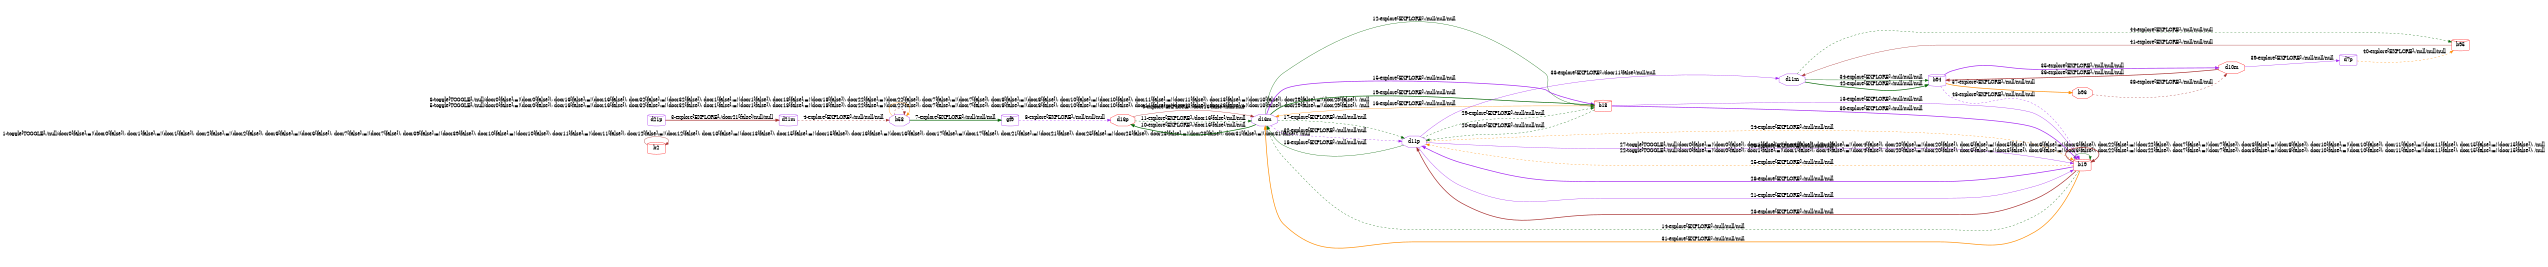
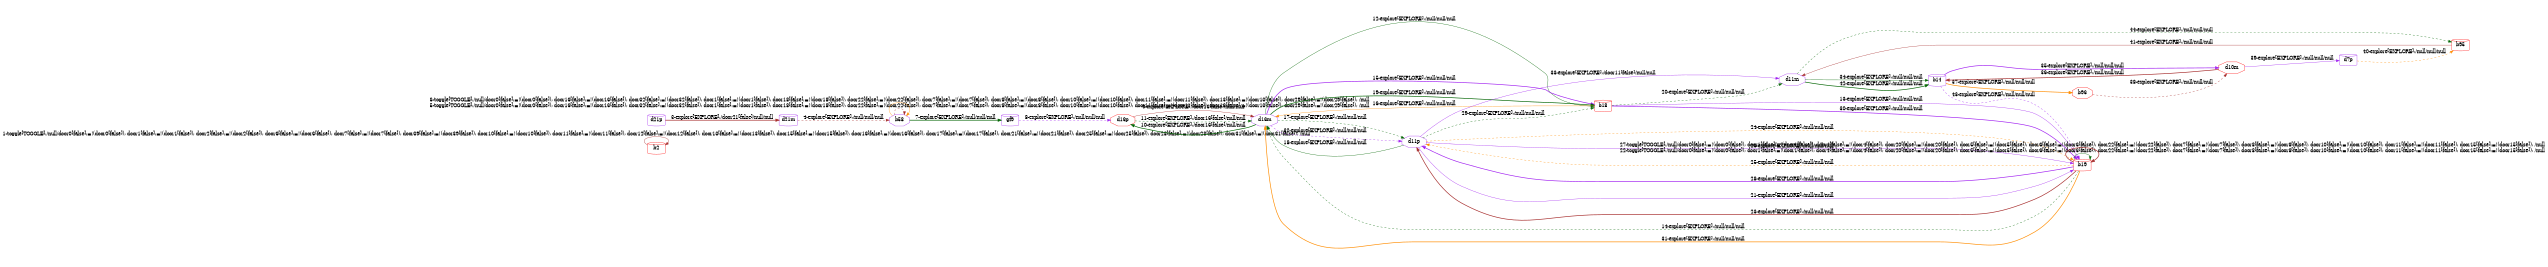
  digraph {
    rankdir=LR
    node [color=purple shape=cylinder]
    edge [color=darkgreen style=dashed]
    b2 [color=red]
    d21p
    d21m
    b58 [shape=octagon]
    gf9
    d16p [color=red shape=octagon]
    d16m [shape=octagon]
    b18 [color=red]
    d11p [shape=octagon]
    b19 [color=red]
    d11m [shape=octagon]
-   b94
+   b94 [label=b14]
    b95 [color=red]
    d10m [color=red shape=octagon]
    b96 [color=red shape=octagon]
    d7p
    b2 -> b2 [color=brown label="1-toggle[TOGGLE];/null/door0[false]:=!(door0[false]); door1[false]:=!(door1[false]); door2[false]:=!(door2[false]); door6[false]:=!(door6[false]); door7[false]:=!(door7[false]); door39[false]:=!(door39[false]); door10[false]:=!(door10[false]); door11[false]:=!(door11[false]); door12[false]:=!(door12[false]); door13[false]:=!(door13[false]); door15[false]:=!(door15[false]); door16[false]:=!(door16[false]); door17[false]:=!(door17[false]); door21[false]:=!(door21[false]); door25[false]:=!(door25[false]); door28[false]:=!(door28[false]); door31[false]:=!(door31[false]); /null" style=solid]
    d21p -> d21m [color=brown label="3-explore[EXPLORE];/door21[false]/null/null" style=bold]
    d21m -> b58 [color=brown label="4-explore[EXPLORE];/null/null/null"]
    b58 -> b58 [color=brown label="5-toggle[TOGGLE];/null/door0[false]:=!(door0[false]); door16[false]:=!(door16[false]); door32[false]:=!(door32[false]); door1[false]:=!(door1[false]); door18[false]:=!(door18[false]); door22[false]:=!(door22[false]); door7[false]:=!(door7[false]); door8[false]:=!(door8[false]); door10[false]:=!(door10[false]); door11[false]:=!(door11[false]); door13[false]:=!(door13[false]); door29[false]:=!(door29[false]); /null"]
    b58 -> b58 [color=darkorange label="6-toggle[TOGGLE];/null/door0[false]:=!(door0[false]); door16[false]:=!(door16[false]); door32[false]:=!(door32[false]); door1[false]:=!(door1[false]); door18[false]:=!(door18[false]); door22[false]:=!(door22[false]); door7[false]:=!(door7[false]); door8[false]:=!(door8[false]); door10[false]:=!(door10[false]); door11[false]:=!(door11[false]); door13[false]:=!(door13[false]); door29[false]:=!(door29[false]); /null" style=solid]
    b58 -> gf9 [label="7-explore[EXPLORE];/null/null/null" style=bold]
    gf9 -> d16p [color=purple label="8-explore[EXPLORE];/null/null/null"]
    d16p -> d16m [color=brown label="9-explore[EXPLORE];/door16[false]/null/null" style=solid]
    d16p -> d16m [label="11-explore[EXPLORE];/door16[false]/null/null"]
    d16m -> d16p [label="10-explore[EXPLORE];/door16[false]/null/null" style=bold]
    d16m -> b18 [label="12-explore[EXPLORE];/null/null/null" style=solid]
    d16m -> b18 [color=purple label="15-explore[EXPLORE];/null/null/null" style=bold]
    d16m -> b18 [label="19-explore[EXPLORE];/null/null/null" style=bold]
    d16m -> d11p [label="17-explore[EXPLORE];/null/null/null"]
    d16m -> d11p [color=purple label="32-explore[EXPLORE];/null/null/null"]
    b18 -> d16m [color=darkorange label="16-explore[EXPLORE];/null/null/null" style=solid]
-   b18 -> d11p [label="20-explore[EXPLORE];/null/null/null"]
+   b18 -> d11m [label="20-explore[EXPLORE];/null/null/null"]
    b18 -> b19 [color=purple label="13-explore[EXPLORE];/null/null/null" style=solid]
    b18 -> b19 [color=purple label="30-explore[EXPLORE];/null/null/null" style=bold]
    d11p -> d16m [label="18-explore[EXPLORE];/null/null/null" style=solid]
    d11p -> b18 [label="29-explore[EXPLORE];/null/null/null"]
    d11p -> b19 [color=purple label="21-explore[EXPLORE];/null/null/null" style=solid]
    d11p -> b19 [color=darkorange label="24-explore[EXPLORE];/null/null/null"]
    d11p -> b19 [color=purple label="26-explore[EXPLORE];/null/null/null" style=solid]
    d11p -> d11m [color=purple label="33-explore[EXPLORE];/door11[false]/null/null" style=solid]
    b19 -> d16m [label="14-explore[EXPLORE];/null/null/null"]
    b19 -> d16m [color=darkorange label="31-explore[EXPLORE];/null/null/null" style=bold]
    b19 -> d11p [color=brown label="23-explore[EXPLORE];/null/null/null" style=bold]
    b19 -> d11p [color=darkorange label="25-explore[EXPLORE];/null/null/null"]
    b19 -> d11p [color=purple label="28-explore[EXPLORE];/null/null/null" style=bold]
    b19 -> b19 [label="22-toggle[TOGGLE];/null/door0[false]:=!(door0[false]); door1[false]:=!(door1[false]); door4[false]:=!(door4[false]); door20[false]:=!(door20[false]); door5[false]:=!(door5[false]); door6[false]:=!(door6[false]); door22[false]:=!(door22[false]); door7[false]:=!(door7[false]); door8[false]:=!(door8[false]); door10[false]:=!(door10[false]); door11[false]:=!(door11[false]); door15[false]:=!(door15[false]); /null" style=solid]
    b19 -> b19 [color=brown label="27-toggle[TOGGLE];/null/door0[false]:=!(door0[false]); door1[false]:=!(door1[false]); door4[false]:=!(door4[false]); door20[false]:=!(door20[false]); door5[false]:=!(door5[false]); door6[false]:=!(door6[false]); door22[false]:=!(door22[false]); door7[false]:=!(door7[false]); door8[false]:=!(door8[false]); door10[false]:=!(door10[false]); door11[false]:=!(door11[false]); door15[false]:=!(door15[false]); /null" style=bold]
    d11m -> b94 [label="34-explore[EXPLORE];/null/null/null" style=solid]
    d11m -> b94 [label="42-explore[EXPLORE];/null/null/null" style=bold]
    d11m -> b95 [label="44-explore[EXPLORE];/null/null/null"]
    b94 -> b19 [color=purple label="43-explore[EXPLORE];/null/null/null"]
    b94 -> d10m [color=purple label="35-explore[EXPLORE];/null/null/null" style=bold]
    b94 -> b96 [color=darkorange label="37-explore[EXPLORE];/null/null/null" style=bold]
    b95 -> d11m [color=brown label="41-explore[EXPLORE];/null/null/null" style=solid]
    d10m -> b94 [color=brown label="36-explore[EXPLORE];/null/null/null" style=bold]
    d10m -> d7p [color=purple label="39-explore[EXPLORE];/null/null/null" style=solid]
    b96 -> d10m [color=brown label="38-explore[EXPLORE];/null/null/null"]
    d7p -> b95 [color=darkorange label="40-explore[EXPLORE];/null/null/null"]
  }
